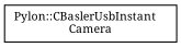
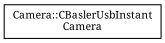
  digraph {
    rankdir=TB
    fontname="Noto Serif"
-   n1 [color=black fillcolor=white fontname="Noto Serif" fontsize=10 height=0.2 label="Pylon::CBaslerUsbInstant\lCamera" shape=record style=filled width=0.4]
+   n1 [color=black fillcolor=white fontname="Noto Serif" fontsize=10 height=0.2 label="Camera::CBaslerUsbInstant\lCamera" shape=record style=filled width=0.4]
  }
